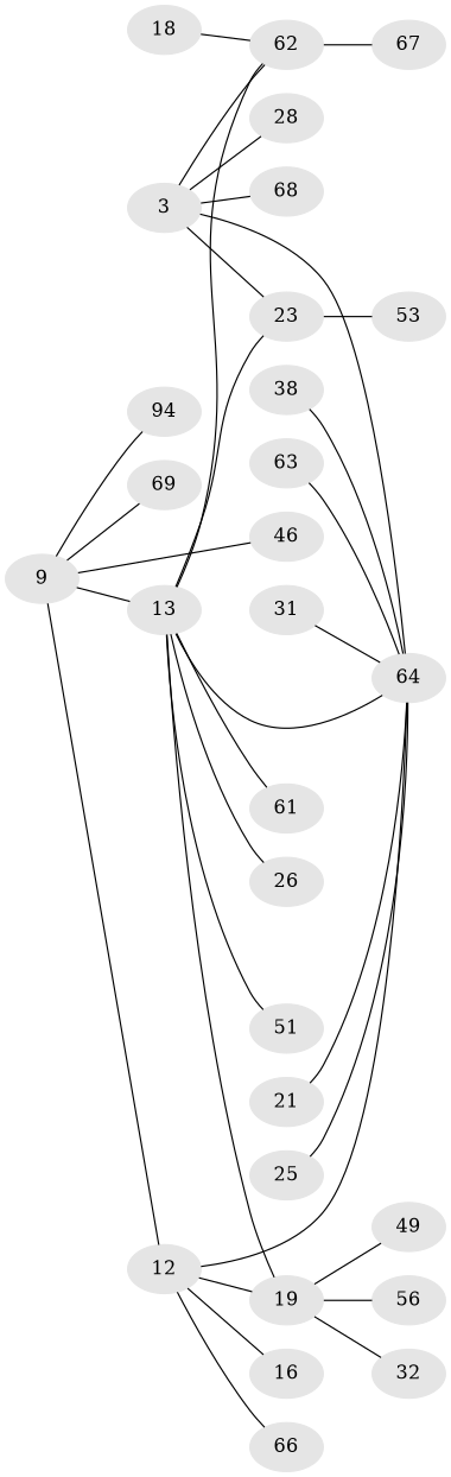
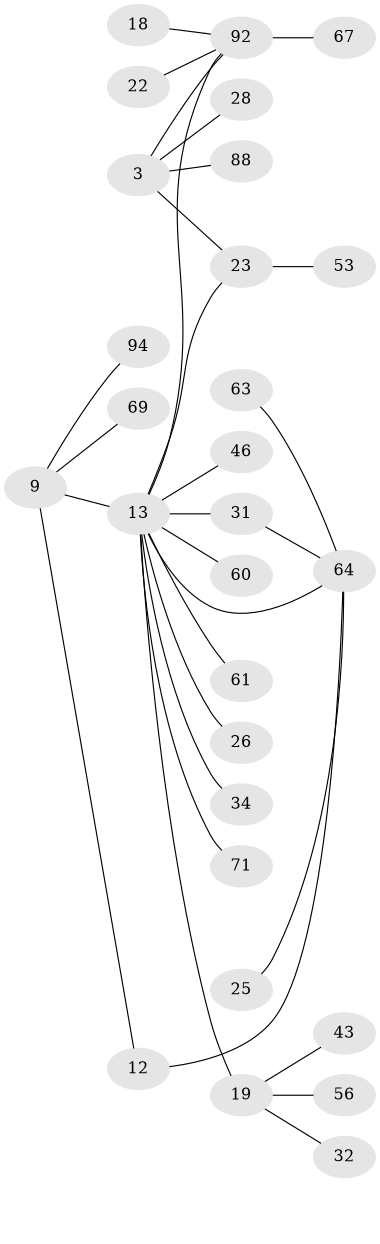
  graph {
    rankdir=LR
    node [color=gray90 style=filled]
    3 [super="+1"]
    23 [super="+2"]
    28
-   62 [super="+52+55+5+41"]
+   62 [super="+52+55+5+41" label=92]
    64 [super="+20+11"]
-   68 [super="+44"]
+   68 [super="+44" label=88]
    53
    67 [super="+65"]
    9 [super="+7"]
    12
    13 [super="+6+8"]
    n12 [label=94]
    69 [super="+36"]
-   16
    19 [super="+15"]
-   66 [super="+49"]
    26
    31 [super="+27"]
+   34
    46 [super="+40"]
-   51
+   51 [label=71]
+   60 [super="+33"]
    61
    32
-   43 [super="+30" label=49]
+   43 [super="+30"]
    56
    18
-   21
+   22
    25
-   38
    63 [super="+37"]
    3 -- 23 [weight=2]
    3 -- 28
    3 -- 62
-   3 -- 64
    3 -- 68
    23 -- 53
    62 -- 67
    9 -- 12
    9 -- 13 [weight=2]
    9 -- n12
    9 -- 69
    12 -- 64 [weight=2]
-   12 -- 16
-   12 -- 19
-   12 -- 66
    13 -- 23 [weight=3]
    13 -- 62 [weight=6]
    13 -- 64
    13 -- 19 [weight=4]
    13 -- 26 [weight=2]
-   9 -- 46
+   13 -- 31 [weight=2]
+   13 -- 34
+   13 -- 46
    13 -- 51
+   13 -- 60
    13 -- 61
    19 -- 32
    19 -- 43
    19 -- 56
    31 -- 64 [weight=2]
    18 -- 62
-   21 -- 64
+   22 -- 62
    25 -- 64
-   38 -- 64
    63 -- 64
  }
